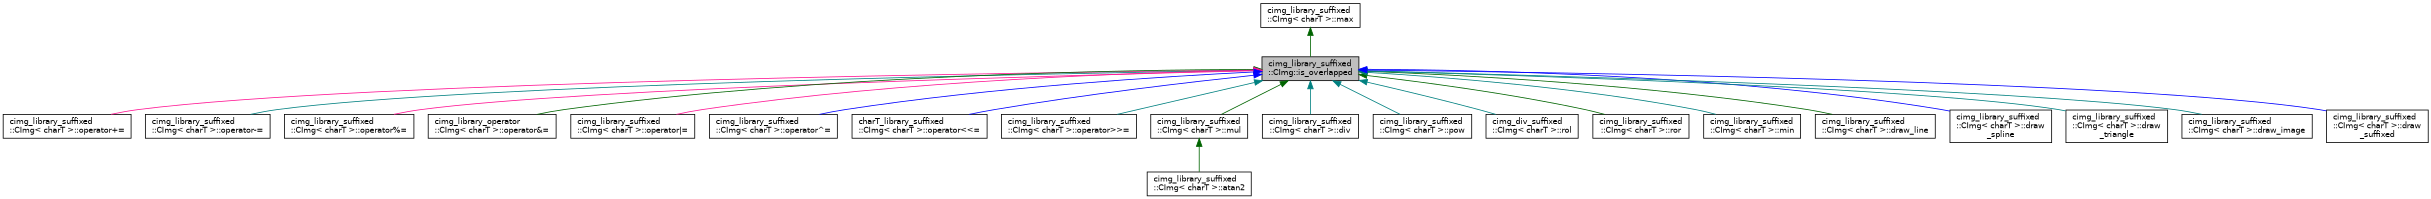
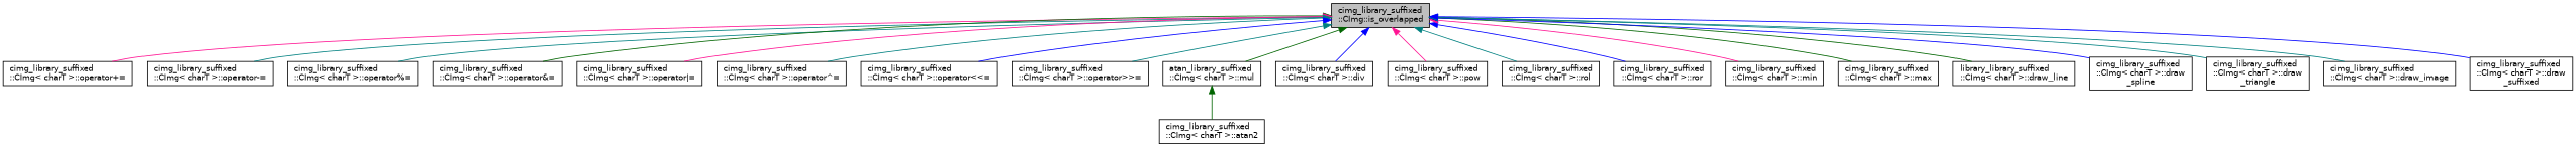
  digraph {
    rankdir=TB
    node [color=black fillcolor=white fontname=Helvetica fontsize=10 shape=record style=filled]
    edge [color=teal dir=back fontname=Helvetica fontsize=10 labelfontname=Helvetica labelfontsize=10 style=solid]
    n1 [fillcolor=grey75 fontcolor=black height=0.2 label="cimg_library_suffixed\l::CImg::is_overlapped" width=0.4]
    n2 [height=0.2 label="cimg_library_suffixed\l::CImg\< charT \>::operator+=" width=0.4]
    n3 [height=0.2 label="cimg_library_suffixed\l::CImg\< charT \>::operator-=" width=0.4]
    n4 [height=0.2 label="cimg_library_suffixed\l::CImg\< charT \>::operator%=" width=0.4]
-   n5 [height=0.2 label="cimg_library_operator\l::CImg\< charT \>::operator&=" width=0.4]
+   n5 [height=0.2 label="cimg_library_suffixed\l::CImg\< charT \>::operator&=" width=0.4]
    n6 [height=0.2 label="cimg_library_suffixed\l::CImg\< charT \>::operator\|=" width=0.4]
    n7 [height=0.2 label="cimg_library_suffixed\l::CImg\< charT \>::operator^=" width=0.4]
-   n8 [height=0.2 label="charT_library_suffixed\l::CImg\< charT \>::operator\<\<=" width=0.4]
+   n8 [height=0.2 label="cimg_library_suffixed\l::CImg\< charT \>::operator\<\<=" width=0.4]
    n9 [height=0.2 label="cimg_library_suffixed\l::CImg\< charT \>::operator\>\>=" width=0.4]
-   n10 [height=0.2 label="cimg_library_suffixed\l::CImg\< charT \>::mul" width=0.4]
+   n10 [height=0.2 label="atan_library_suffixed\l::CImg\< charT \>::mul" width=0.4]
    n11 [height=0.2 label="cimg_library_suffixed\l::CImg\< charT \>::div" width=0.4]
    n12 [height=0.2 label="cimg_library_suffixed\l::CImg\< charT \>::pow" width=0.4]
-   n13 [height=0.2 label="cimg_div_suffixed\l::CImg\< charT \>::rol" width=0.4]
+   n13 [height=0.2 label="cimg_library_suffixed\l::CImg\< charT \>::rol" width=0.4]
    n14 [height=0.2 label="cimg_library_suffixed\l::CImg\< charT \>::ror" width=0.4]
    n15 [height=0.2 label="cimg_library_suffixed\l::CImg\< charT \>::min" width=0.4]
    n16 [height=0.2 label="cimg_library_suffixed\l::CImg\< charT \>::max" width=0.4]
-   n17 [height=0.2 label="cimg_library_suffixed\l::CImg\< charT \>::draw_line" width=0.4]
+   n17 [height=0.2 label="library_library_suffixed\l::CImg\< charT \>::draw_line" width=0.4]
    n18 [height=0.2 label="cimg_library_suffixed\l::CImg\< charT \>::draw\l_spline" width=0.4]
    n19 [height=0.2 label="cimg_library_suffixed\l::CImg\< charT \>::draw\l_triangle" width=0.4]
    n20 [height=0.2 label="cimg_library_suffixed\l::CImg\< charT \>::draw_image" width=0.4]
    n21 [height=0.2 label="cimg_library_suffixed\l::CImg\< charT \>::draw\l_suffixed" width=0.4]
    n22 [height=0.2 label="cimg_library_suffixed\l::CImg\< charT \>::atan2" width=0.4]
    n1 -> n2 [color=deeppink]
    n1 -> n3
-   n1 -> n4 [color=deeppink]
+   n1 -> n4
    n1 -> n5 [color=darkgreen]
    n1 -> n6 [color=deeppink]
-   n1 -> n7 [color=blue]
+   n1 -> n7
    n1 -> n8 [color=blue]
    n1 -> n9
    n1 -> n10 [color=darkgreen]
-   n1 -> n11
-   n1 -> n12
+   n1 -> n11 [color=blue]
+   n1 -> n12 [color=deeppink]
    n1 -> n13
-   n1 -> n14 [color=darkgreen]
-   n1 -> n15
-   n16 -> n1 [color=darkgreen]
+   n1 -> n14 [color=blue]
+   n1 -> n15 [color=deeppink]
+   n1 -> n16 [color=darkgreen]
    n1 -> n17 [color=darkgreen]
    n1 -> n18 [color=blue]
    n1 -> n19
    n1 -> n20
    n1 -> n21 [color=blue]
    n10 -> n22 [color=darkgreen]
  }
